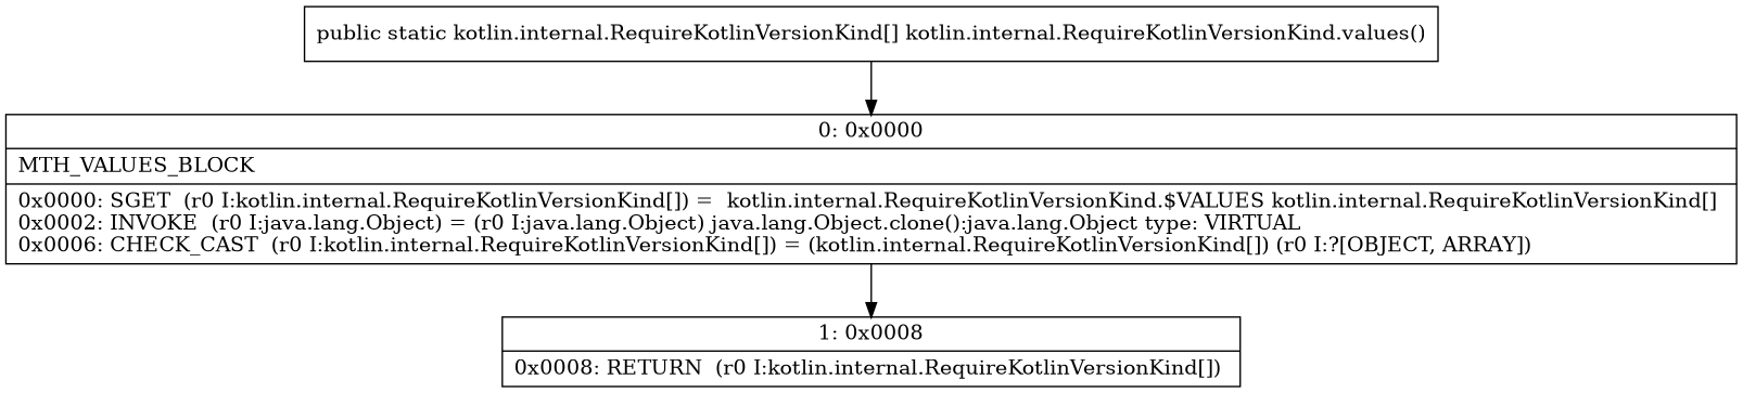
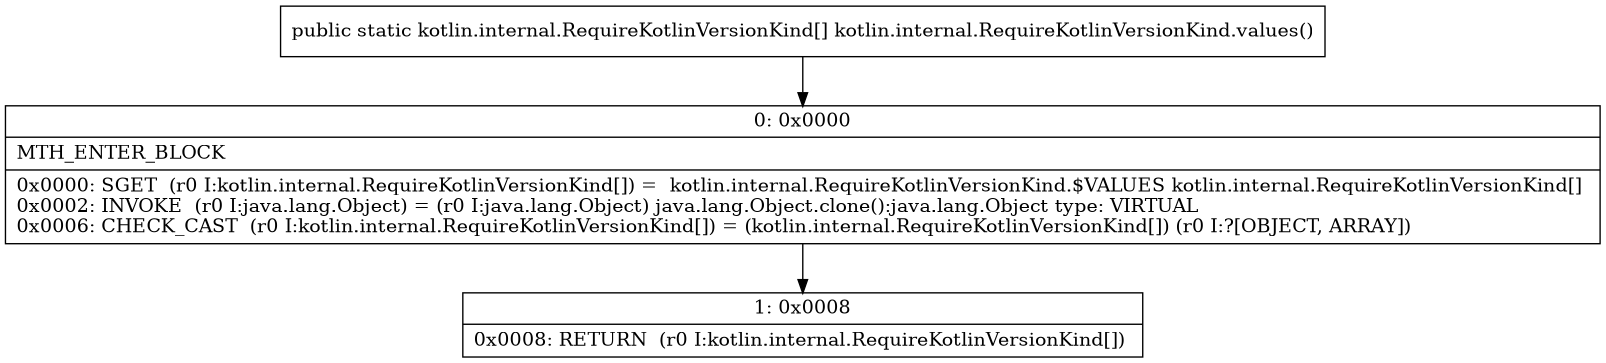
  digraph {
    node [shape=record]
-   n1 [label="{0\:\ 0x0000|MTH_VALUES_BLOCK\l|0x0000: SGET  (r0 I:kotlin.internal.RequireKotlinVersionKind[]) =  kotlin.internal.RequireKotlinVersionKind.$VALUES kotlin.internal.RequireKotlinVersionKind[] \l0x0002: INVOKE  (r0 I:java.lang.Object) = (r0 I:java.lang.Object) java.lang.Object.clone():java.lang.Object type: VIRTUAL \l0x0006: CHECK_CAST  (r0 I:kotlin.internal.RequireKotlinVersionKind[]) = (kotlin.internal.RequireKotlinVersionKind[]) (r0 I:?[OBJECT, ARRAY]) \l}"]
+   n1 [label="{0\:\ 0x0000|MTH_ENTER_BLOCK\l|0x0000: SGET  (r0 I:kotlin.internal.RequireKotlinVersionKind[]) =  kotlin.internal.RequireKotlinVersionKind.$VALUES kotlin.internal.RequireKotlinVersionKind[] \l0x0002: INVOKE  (r0 I:java.lang.Object) = (r0 I:java.lang.Object) java.lang.Object.clone():java.lang.Object type: VIRTUAL \l0x0006: CHECK_CAST  (r0 I:kotlin.internal.RequireKotlinVersionKind[]) = (kotlin.internal.RequireKotlinVersionKind[]) (r0 I:?[OBJECT, ARRAY]) \l}"]
    n2 [label="{1\:\ 0x0008|0x0008: RETURN  (r0 I:kotlin.internal.RequireKotlinVersionKind[]) \l}"]
    n3 [label="{public static kotlin.internal.RequireKotlinVersionKind[] kotlin.internal.RequireKotlinVersionKind.values() }"]
    n1 -> n2
    n3 -> n1
  }
